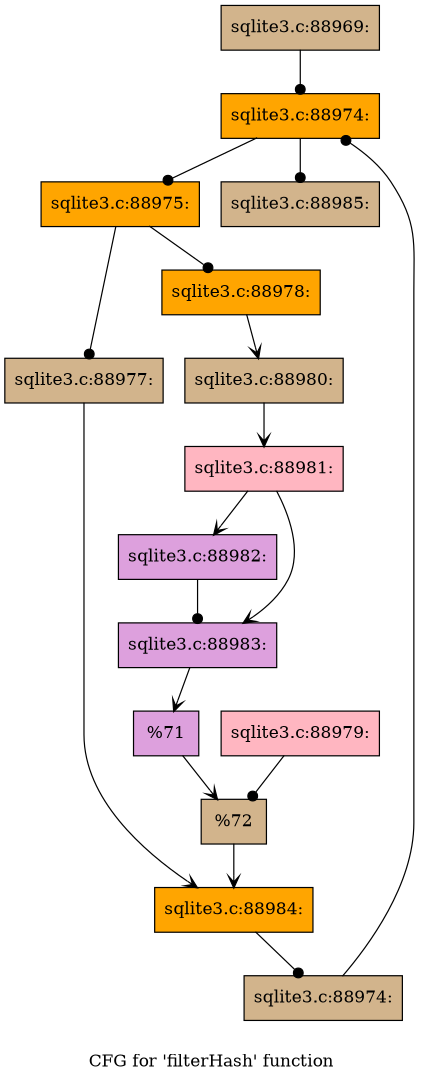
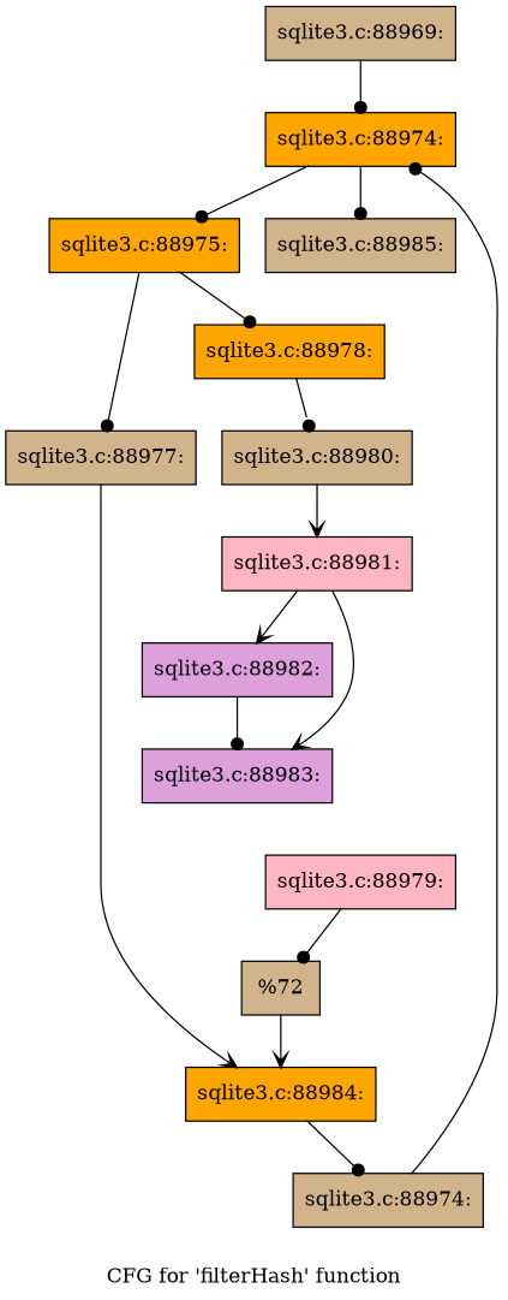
  digraph {
    label="CFG for 'filterHash' function"
    node [fillcolor=tan shape=record style=filled]
    edge [arrowhead=dot]
    n1 [label="{sqlite3.c:88969:}"]
    n2 [fillcolor=orange label="{sqlite3.c:88974:}"]
    n3 [fillcolor=orange label="{sqlite3.c:88975:}"]
    n4 [label="{sqlite3.c:88985:}"]
    n5 [label="{sqlite3.c:88977:}"]
    n6 [fillcolor=orange label="{sqlite3.c:88978:}"]
    n7 [fillcolor=orange label="{sqlite3.c:88984:}"]
    n8 [label="{sqlite3.c:88980:}"]
    n9 [label="{sqlite3.c:88974:}"]
    n10 [fillcolor=lightpink label="{sqlite3.c:88979:}"]
    n11 [label="{%72}"]
    n12 [fillcolor=lightpink label="{sqlite3.c:88981:}"]
    n13 [fillcolor=plum label="{sqlite3.c:88982:}"]
    n14 [fillcolor=plum label="{sqlite3.c:88983:}"]
-   n15 [fillcolor=plum label="{%71}"]
    n1 -> n2
    n2 -> n3
    n2 -> n4
    n3 -> n5
    n3 -> n6
    n5 -> n7 [arrowhead=vee]
-   n6 -> n8 [arrowhead=vee]
+   n6 -> n8
    n7 -> n9
    n8 -> n12 [arrowhead=vee]
    n9 -> n2
    n10 -> n11
    n11 -> n7 [arrowhead=vee]
    n12 -> n13 [arrowhead=vee]
    n12 -> n14 [arrowhead=vee]
    n13 -> n14
-   n14 -> n15 [arrowhead=vee]
-   n15 -> n11 [arrowhead=vee]
  }
